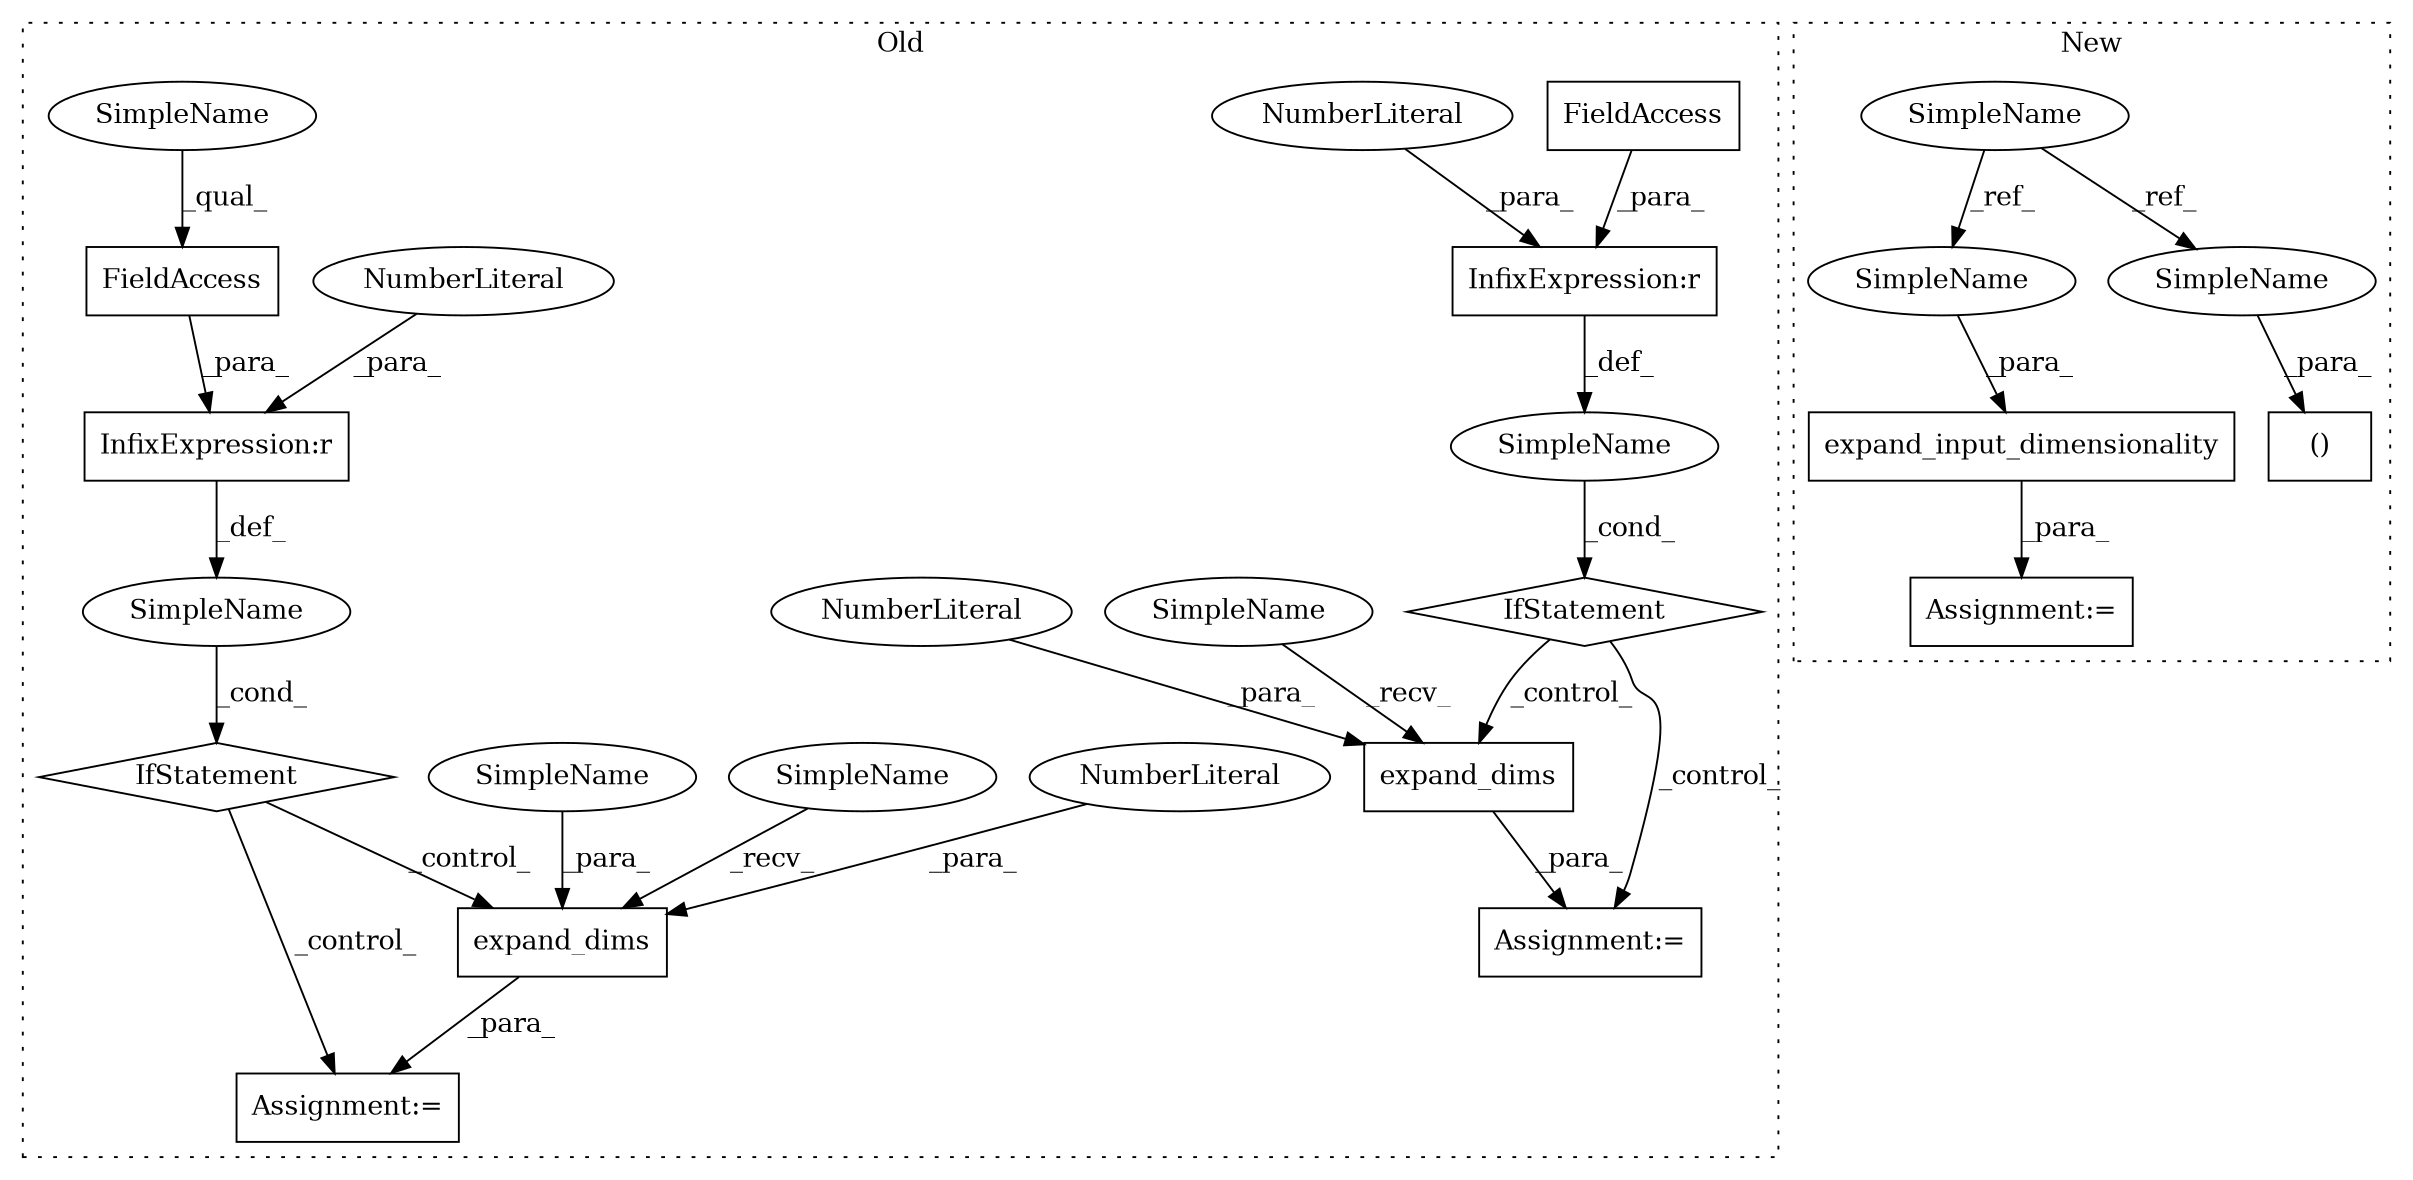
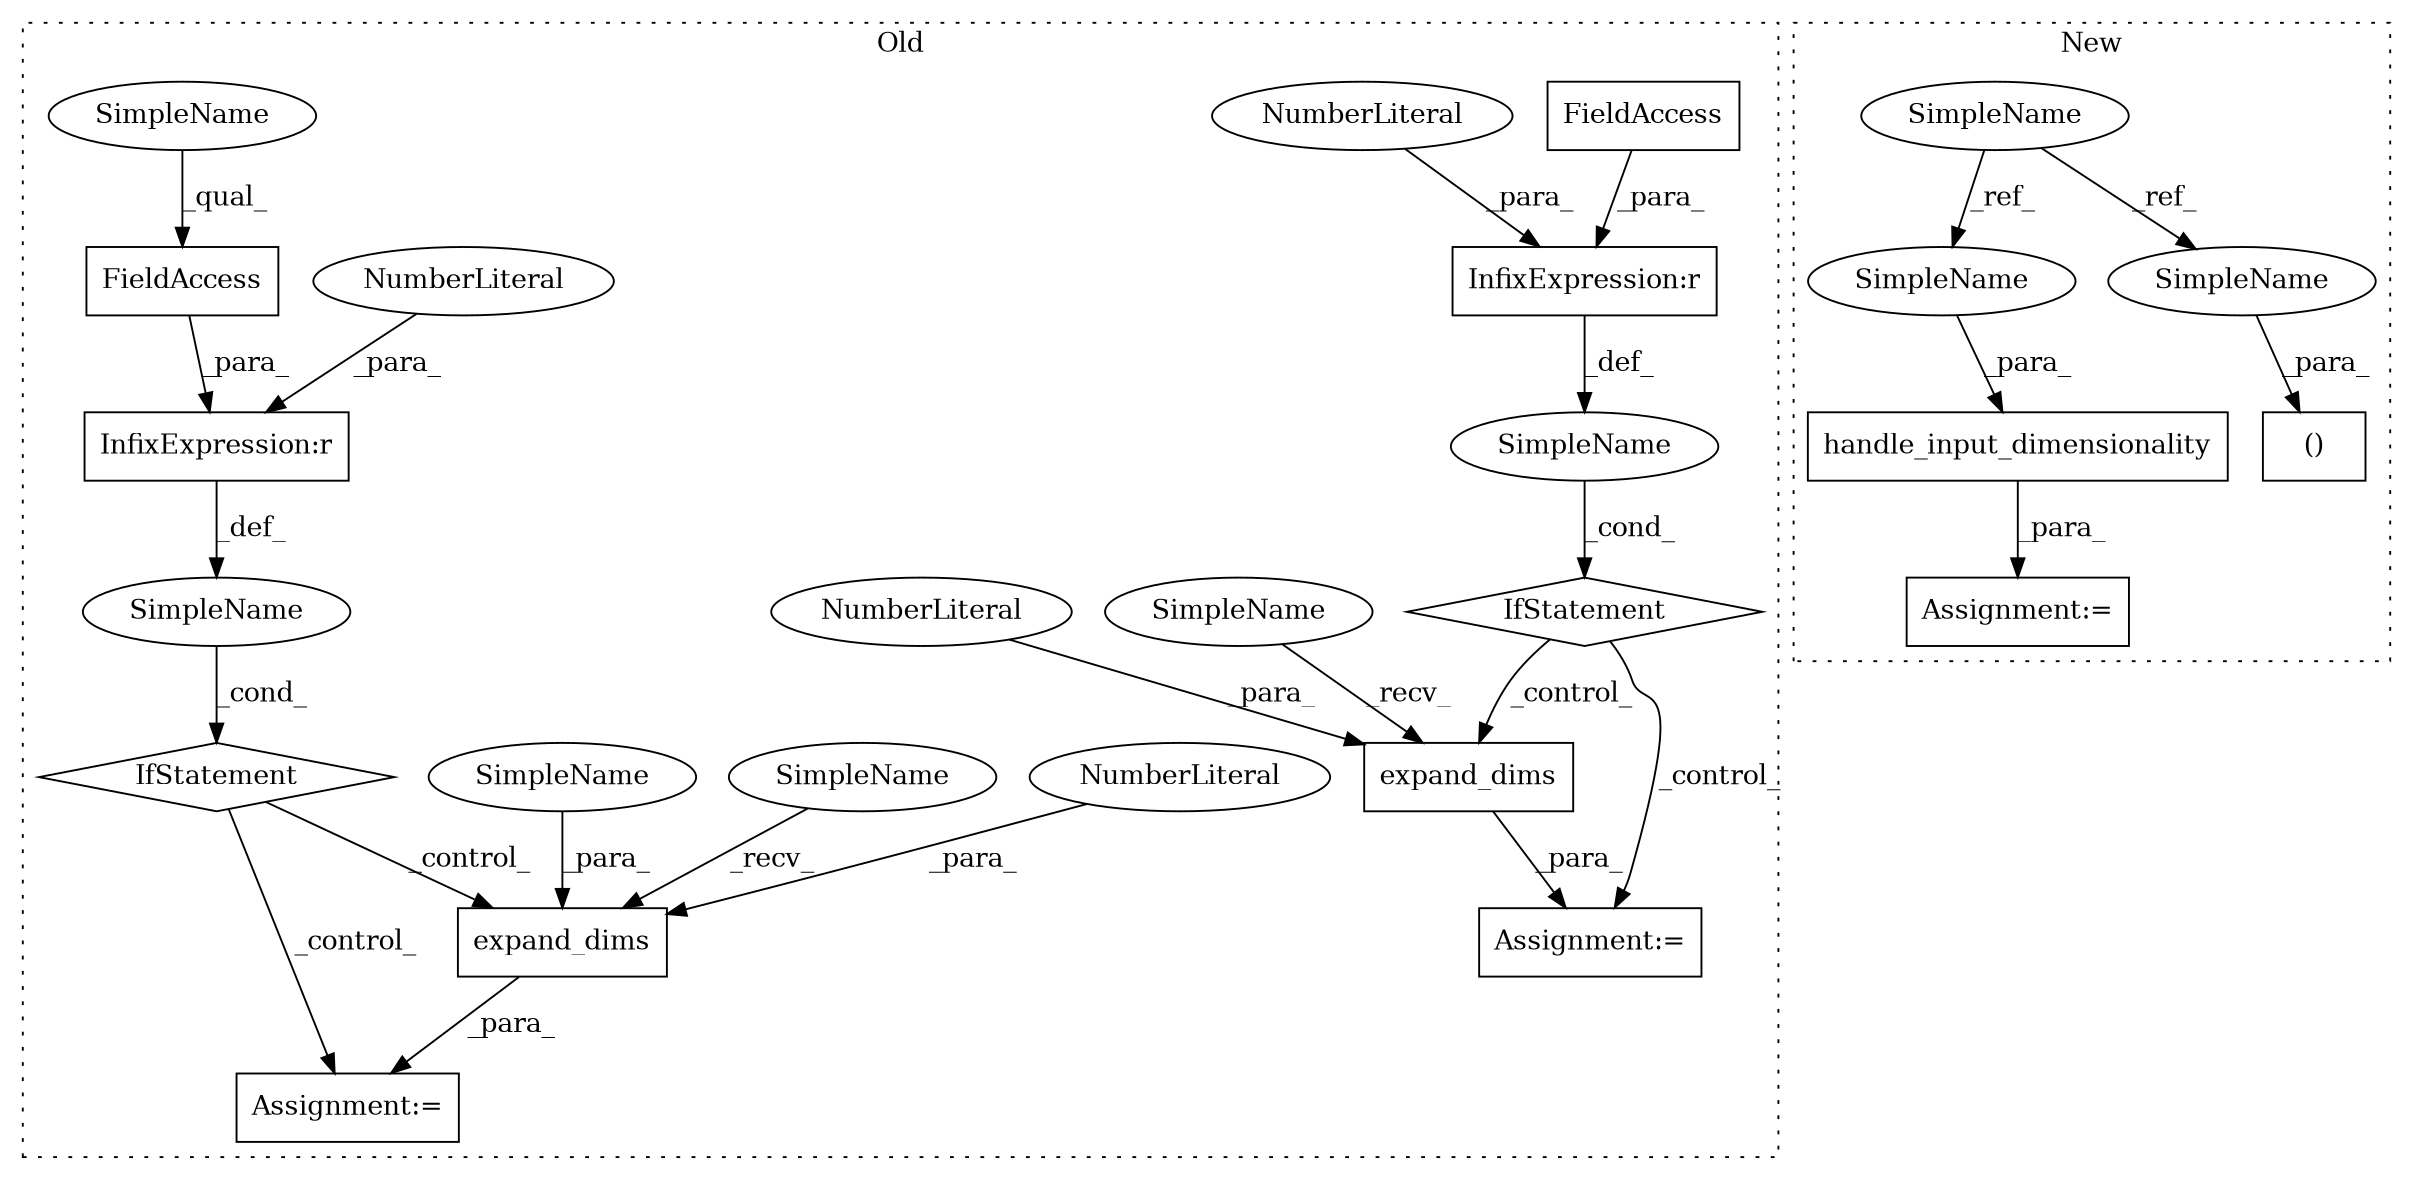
  digraph {
    node [a=42 l=1 shape=ellipse]
    n1 [a=32 l="12,1" label=expand_dims s="1389,1404" shape=box]
    n2 [a=27 l=4 label="InfixExpression:r" s=1366 shape=box]
    n3 [a=32 l="12,1" label=expand_dims s="1450,1465" shape=box]
    n4 [a=34 label=NumberLiteral s=1464]
    n5 [a=27 l=4 label="InfixExpression:r" s=1427 shape=box]
    n6 [a=34 label=NumberLiteral s=1370]
    n7 [a=34 label=NumberLiteral s=1403]
    n8 [a=34 label=NumberLiteral s=1431]
    n9 [a=22 l=6 label=FieldAccess s=1360 shape=box]
    n10 [label=SimpleName l=""]
    n11 [a=25 l="4,2" label=IfStatement s="1356,1371" shape=diamond]
    n12 [a=22 l=6 label=FieldAccess s=1421 shape=box]
    n13 [label=SimpleName l=""]
    n14 [a=25 l="4,2" label=IfStatement s="1417,1432" shape=diamond]
    n15 [a=7 label="Assignment:=" s=1382 shape=box]
    n16 [a=7 label="Assignment:=" s=1443 shape=box]
    n17 [label=SimpleName s=1401]
    n18 [label=SimpleName s=1360]
    n19 [l=5 label=SimpleName s=1383]
    n20 [l=5 label=SimpleName s=1444]
-   n21 [a=32 l="28,1" label=expand_input_dimensionality s="1440,1471" shape=box]
+   n21 [a=32 l="28,1" label=handle_input_dimensionality s="1440,1471" shape=box]
    n22 [label=SimpleName s=1400]
    n23 [a=106 l=15 label="()" s=1423 shape=box]
    n24 [a=7 l=2 label="Assignment:=" s=1438 shape=box]
    n25 [label=SimpleName s=1468]
    n26 [label=SimpleName s=1423]
    subgraph cluster_1 {
      label=Old
      style=dotted
      n1
      n2
      n3
      n4
      n5
      n6
      n7
      n8
      n9
      n10
      n11
      n12
      n13
      n14
      n15
      n16
      n17
      n18
      n19
      n20
    }
    subgraph cluster_2 {
      label=New
      style=dotted
      n21
      n22
      n23
      n24
      n25
      n26
    }
    n1 -> n15 [label=_para_]
    n2 -> n10 [label=_def_]
    n3 -> n16 [label=_para_]
    n4 -> n3 [label=_para_]
    n5 -> n13 [label=_def_]
    n6 -> n2 [label=_para_]
    n7 -> n1 [label=_para_]
    n8 -> n5 [label=_para_]
    n9 -> n2 [label=_para_]
    n10 -> n11 [label=_cond_]
    n11 -> n1 [label=_control_]
    n11 -> n15 [label=_control_]
    n12 -> n5 [label=_para_]
    n13 -> n14 [label=_cond_]
    n14 -> n3 [label=_control_]
    n14 -> n16 [label=_control_]
    n17 -> n1 [label=_para_]
    n18 -> n9 [label=_qual_]
    n19 -> n1 [label=_recv_]
    n20 -> n3 [label=_recv_]
    n21 -> n24 [label=_para_]
    n22 -> n25 [label=_ref_]
    n22 -> n26 [label=_ref_]
    n25 -> n21 [label=_para_]
    n26 -> n23 [label=_para_]
  }
